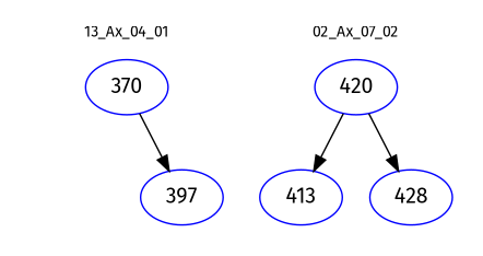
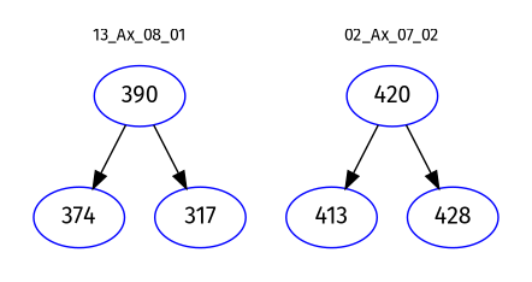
  digraph {
    fontname="Fira Sans"
    node [color=blue fontname="Fira Sans"]
    edge [color=black fontname="Fira Sans"]
-   n1 [label=370]
-   n3 [label=397]
+   n1 [label=390]
+   n2 [label=374]
+   n3 [label=317]
    n4 [label=420]
    n5 [label=413]
    n6 [label=428]
    subgraph cluster_1 {
      color=white
      fontsize=10
-     label="13_Ax_04_01"
+     label="13_Ax_08_01"
      n1
+     n2
      n3
    }
    subgraph cluster_2 {
      color=white
      fontsize=10
      label="02_Ax_07_02"
      n4
      n5
      n6
    }
+   n1 -> n2
    n1 -> n3
    n4 -> n5
    n4 -> n6
  }
